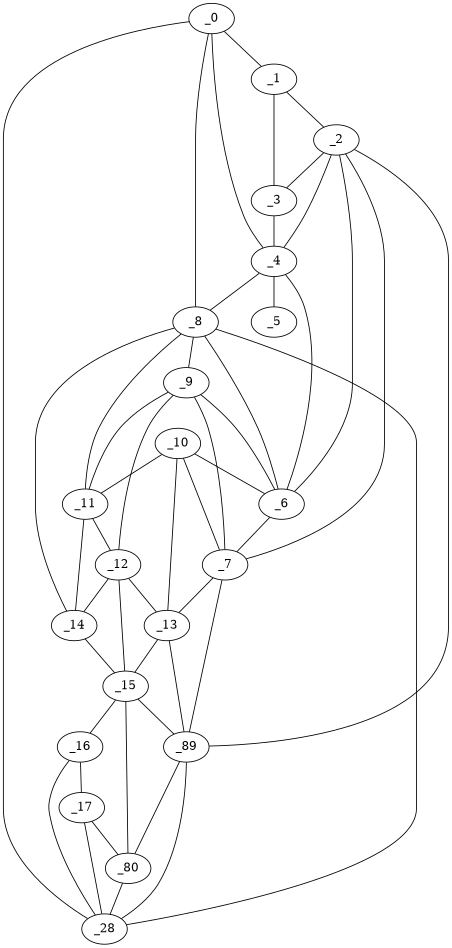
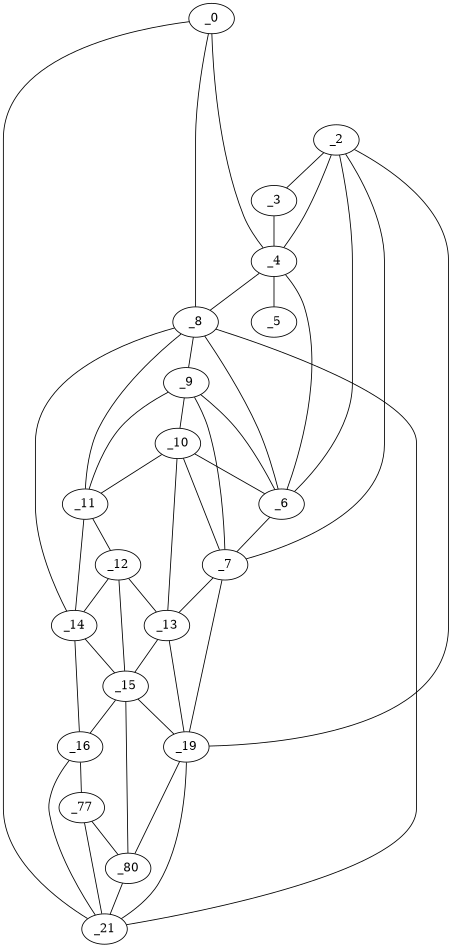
  graph {
    node [x=94 y=77]
    edge [valence=2]
    _0 [x=5 y=76]
-   _1 [x=6 y=61]
    _4 [x=45 y=54]
    _8 [x=78]
-   _21 [x=125 y=78 label=_28]
+   _21 [x=125 y=78]
    _3 [x=28 y=53]
    _2 [x=7 y=49]
    _6 [x=66 y=53]
    _5 [x=56 y=54]
    _9 [x=80 y=66]
    _11 [x=87 y=67]
    _14
    _7 [x=72 y=53]
-   _19 [x=124 y=52 label=_89]
+   _19 [x=124 y=52]
    _10 [x=85 y=55]
    _12 [x=93 y=67]
    _15 [x=104 y=67]
    _16 [x=105]
    _13 [y=55]
    n20 [label=_80 x=124 y=63]
-   _17 [x=115 y=72]
-   _0 -- _1 [valence=1]
+   _17 [x=115 y=72 label=_77]
    _0 -- _4
    _0 -- _8 [valence=1]
    _0 -- _21 [valence=1]
-   _1 -- _3
-   _1 -- _2 [valence=1]
    _4 -- _8
    _4 -- _6
    _4 -- _5
    _8 -- _21
    _8 -- _9 [valence=1]
    _8 -- _11
    _8 -- _14 [valence=1]
    _3 -- _4
    _2 -- _4
    _2 -- _3
    _2 -- _6
    _2 -- _7
    _2 -- _19 [valence=1]
    _6 -- _8
    _6 -- _9
    _6 -- _7
    _9 -- _11
-   _9 -- _12
+   _9 -- _10
    _11 -- _14
    _11 -- _12
    _14 -- _15 [valence=1]
+   _14 -- _16
    _7 -- _9
    _7 -- _19
    _7 -- _10
    _7 -- _13
    _19 -- _21 [valence=1]
    _19 -- n20 [valence=1]
    _10 -- _6
    _10 -- _11
    _10 -- _13
    _12 -- _14
    _12 -- _15
    _12 -- _13
    _15 -- _19
    _15 -- _16
    _15 -- n20
    _16 -- _21
    _16 -- _17 [valence=1]
    _13 -- _19
    _13 -- _15
    n20 -- _21 [valence=1]
    _17 -- _21
    _17 -- n20
  }
